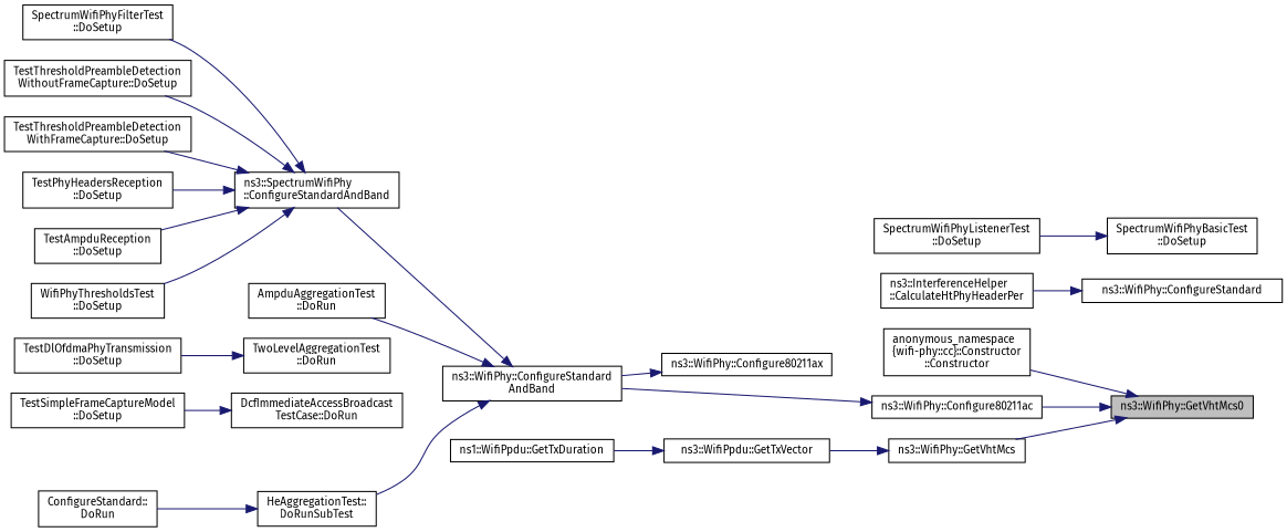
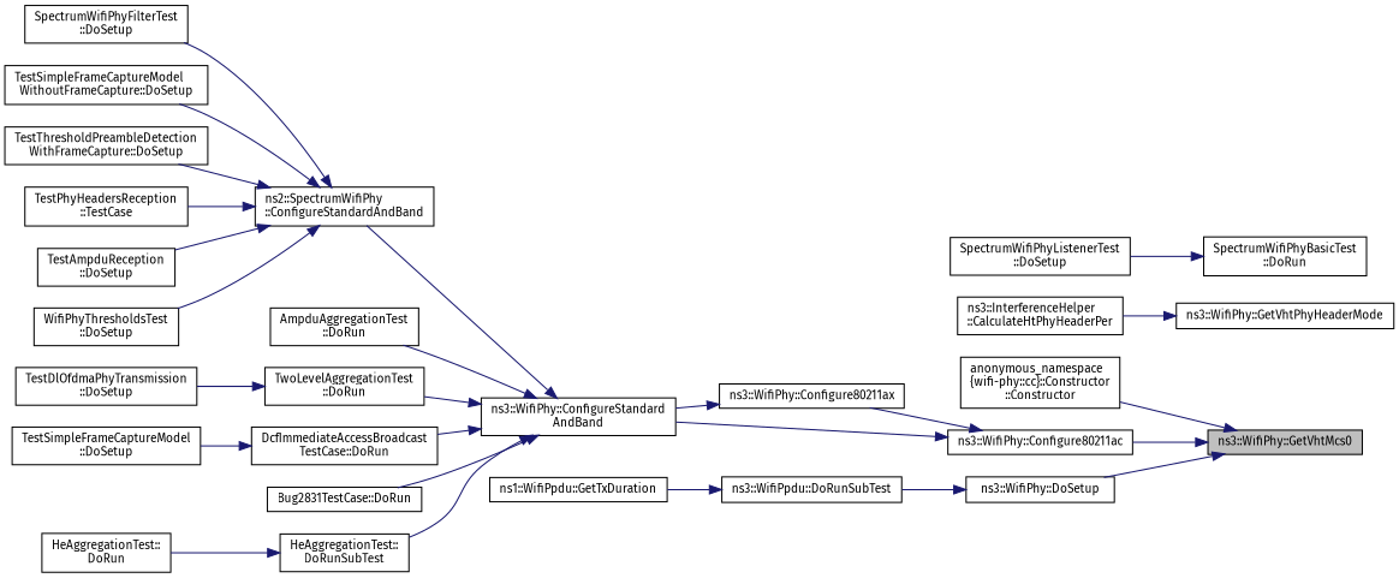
  digraph {
    fontname="Fira Sans"
    rankdir=RL
    node [color=black fillcolor=white fontname="Fira Sans" fontsize=10 shape=record style=filled]
    edge [color=midnightblue dir=back fontname="Fira Sans" fontsize=10 labelfontname=Helvetica labelfontsize=10 style=solid]
    n1 [fillcolor=grey75 fontcolor=black height=0.2 label="ns3::WifiPhy::GetVhtMcs0" width=0.4]
    n2 [height=0.2 label="anonymous_namespace\l\{wifi-phy::cc\}::Constructor\l::Constructor" width=0.4]
    n3 [height=0.2 label="ns3::WifiPhy::Configure80211ac" width=0.4]
-   n4 [height=0.2 label="ns3::WifiPhy::GetVhtMcs" width=0.4]
+   n4 [height=0.2 label="ns3::WifiPhy::DoSetup" width=0.4]
    n5 [height=0.2 label="ns3::WifiPhy::Configure80211ax" width=0.4]
    n6 [height=0.2 label="ns3::WifiPhy::ConfigureStandard\lAndBand" width=0.4]
-   n7 [height=0.2 label="ns3::WifiPpdu::GetTxVector" width=0.4]
-   n8 [height=0.2 label="ns3::WifiPhy::ConfigureStandard" width=0.4]
+   n7 [height=0.2 label="ns3::WifiPpdu::DoRunSubTest" width=0.4]
+   n8 [height=0.2 label="ns3::WifiPhy::GetVhtPhyHeaderMode" width=0.4]
    n9 [height=0.2 label="ns3::InterferenceHelper\l::CalculateHtPhyHeaderPer" width=0.4]
-   n10 [height=0.2 label="ns3::SpectrumWifiPhy\l::ConfigureStandardAndBand" width=0.4]
+   n10 [height=0.2 label="ns2::SpectrumWifiPhy\l::ConfigureStandardAndBand" width=0.4]
    n11 [height=0.2 label="AmpduAggregationTest\l::DoRun" width=0.4]
    n12 [height=0.2 label="TwoLevelAggregationTest\l::DoRun" width=0.4]
    n13 [height=0.2 label="DcfImmediateAccessBroadcast\lTestCase::DoRun" width=0.4]
+   n14 [height=0.2 label="Bug2831TestCase::DoRun" width=0.4]
    n15 [height=0.2 label="HeAggregationTest::\lDoRunSubTest" width=0.4]
    n16 [height=0.2 label="SpectrumWifiPhyFilterTest\l::DoSetup" width=0.4]
-   n17 [height=0.2 label="TestThresholdPreambleDetection\lWithoutFrameCapture::DoSetup" width=0.4]
+   n17 [height=0.2 label="TestSimpleFrameCaptureModel\lWithoutFrameCapture::DoSetup" width=0.4]
    n18 [height=0.2 label="TestThresholdPreambleDetection\lWithFrameCapture::DoSetup" width=0.4]
-   n19 [height=0.2 label="TestPhyHeadersReception\l::DoSetup" width=0.4]
+   n19 [height=0.2 label="TestPhyHeadersReception\l::TestCase" width=0.4]
    n20 [height=0.2 label="TestAmpduReception\l::DoSetup" width=0.4]
    n21 [height=0.2 label="WifiPhyThresholdsTest\l::DoSetup" width=0.4]
    n22 [height=0.2 label="TestDlOfdmaPhyTransmission\l::DoSetup" width=0.4]
    n23 [height=0.2 label="TestSimpleFrameCaptureModel\l::DoSetup" width=0.4]
-   n24 [height=0.2 label="ConfigureStandard::\lDoRun" width=0.4]
-   n25 [height=0.2 label="SpectrumWifiPhyBasicTest\l::DoSetup" width=0.4]
+   n24 [height=0.2 label="HeAggregationTest::\lDoRun" width=0.4]
+   n25 [height=0.2 label="SpectrumWifiPhyBasicTest\l::DoRun" width=0.4]
    n26 [height=0.2 label="SpectrumWifiPhyListenerTest\l::DoSetup" width=0.4]
    n27 [height=0.2 label="ns1::WifiPpdu::GetTxDuration" width=0.4]
    n1 -> n2
    n1 -> n3
    n1 -> n4
+   n3 -> n5
    n3 -> n6
    n4 -> n7
    n5 -> n6
    n6 -> n10
    n6 -> n11
+   n6 -> n12
+   n6 -> n13
+   n6 -> n14
    n6 -> n15
    n7 -> n27
    n8 -> n9
    n10 -> n16
    n10 -> n17
    n10 -> n18
    n10 -> n19
    n10 -> n20
    n10 -> n21
    n12 -> n22
    n13 -> n23
    n15 -> n24
    n25 -> n26
  }
